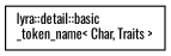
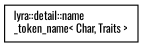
  digraph {
    rankdir=TB
    fontname=Oswald
-   n1 [color=black fillcolor=white fontname=Oswald fontsize=10 height=0.2 label="lyra::detail::basic\l_token_name\< Char, Traits \>" shape=record style=filled width=0.4]
+   n1 [color=black fillcolor=white fontname=Oswald fontsize=10 height=0.2 label="lyra::detail::name\l_token_name\< Char, Traits \>" shape=record style=filled width=0.4]
  }
